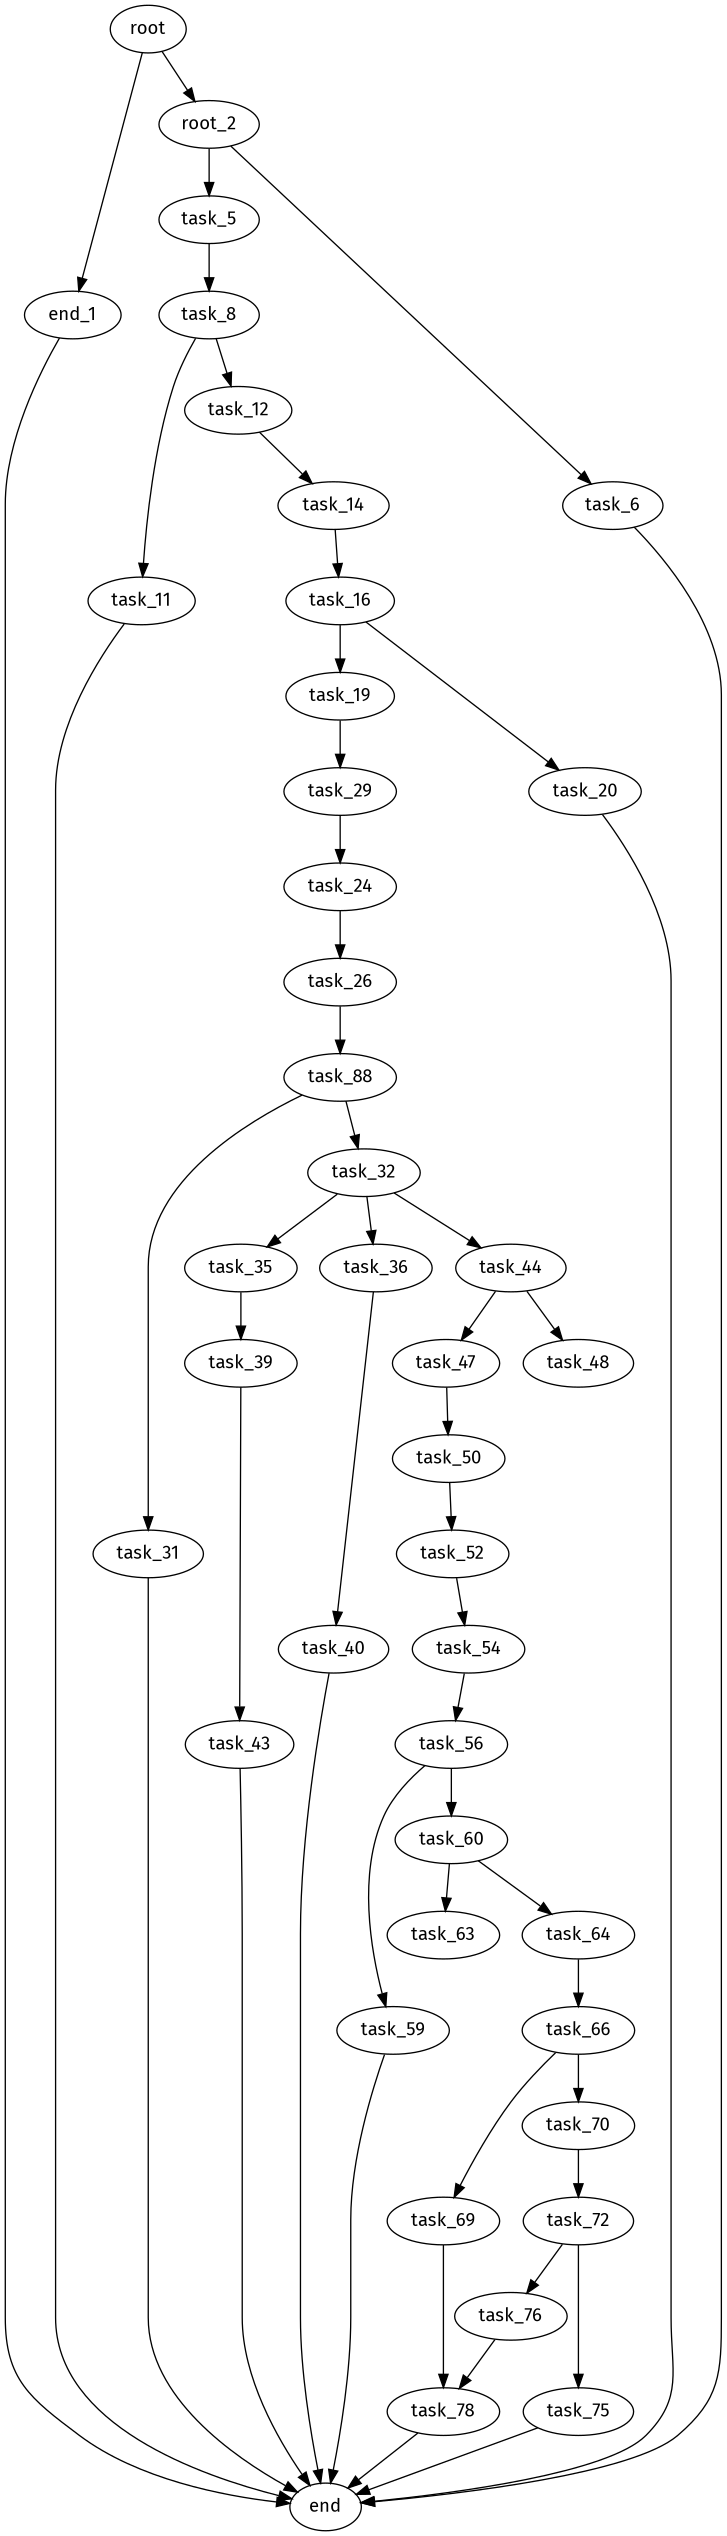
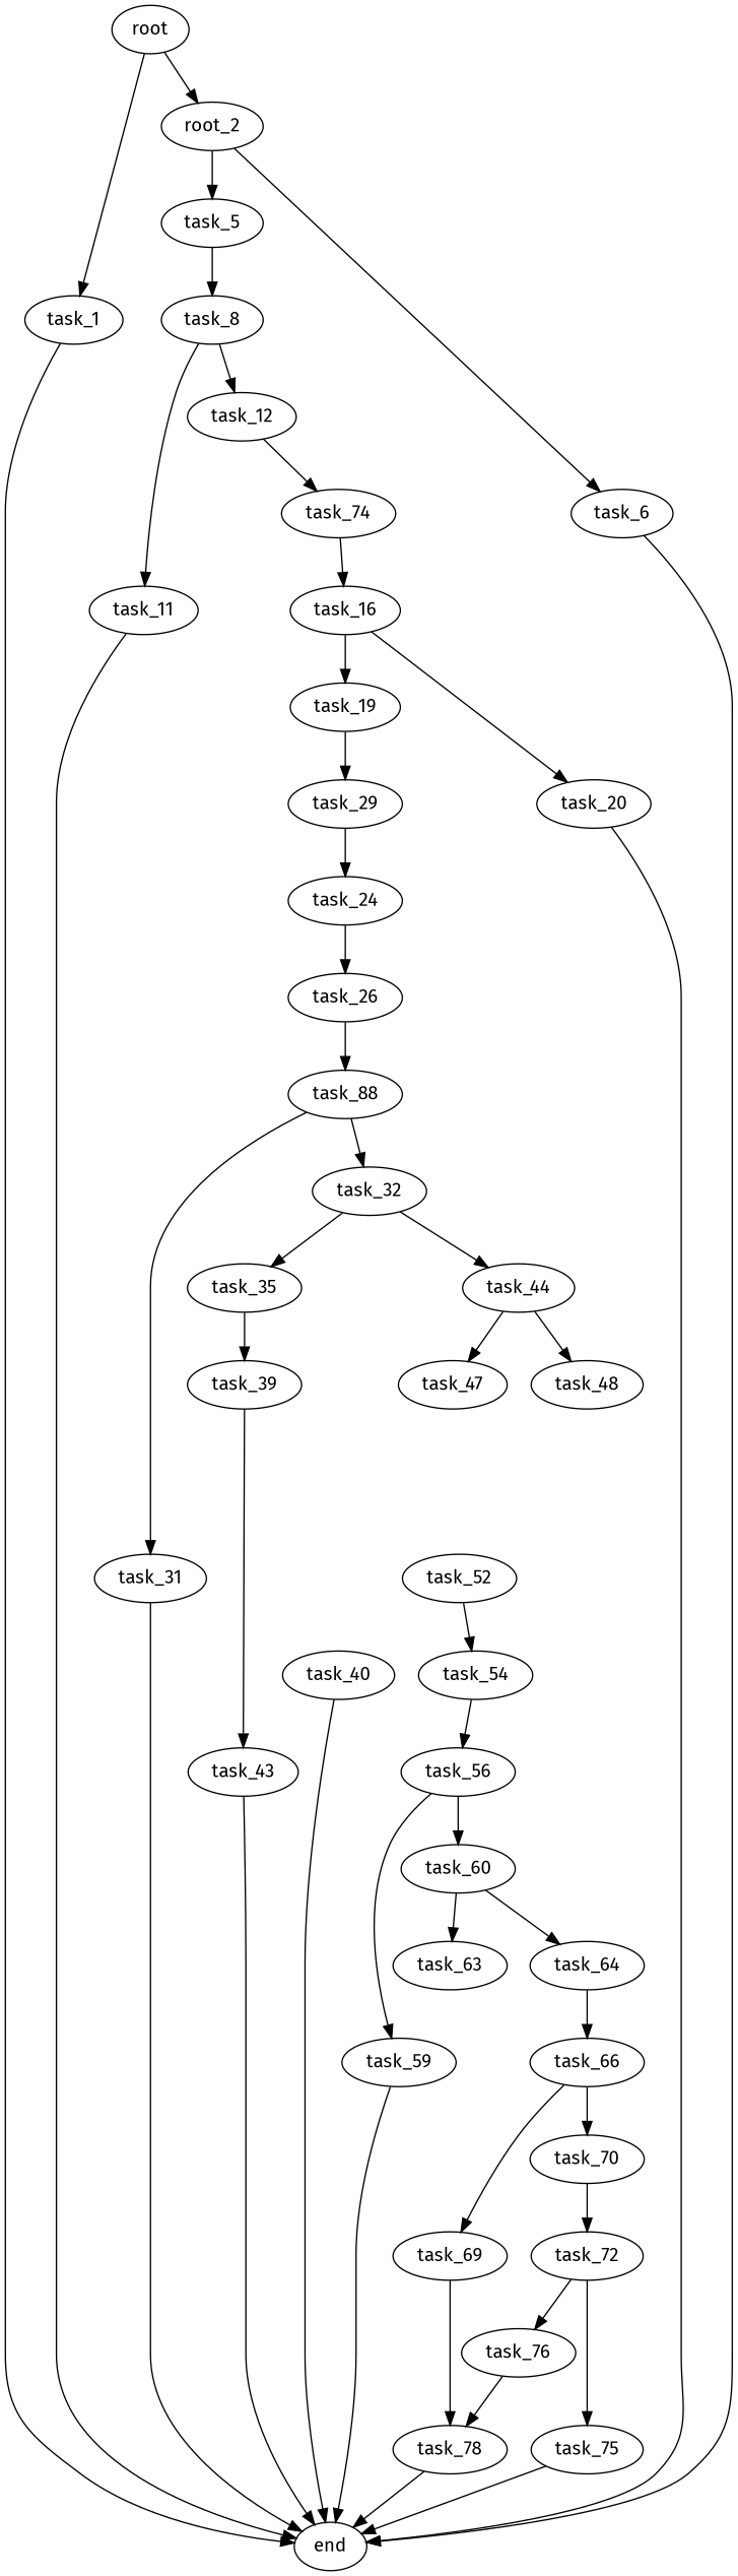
  digraph {
    fontname="Fira Sans"
    node [fontname="Fira Sans"]
    edge [fontname="Fira Sans"]
    root
-   task_1 [label=end_1]
+   task_1
    n3 [label=root_2]
    end
    task_5
    task_6
    task_8
    task_11
    task_12
-   task_14
+   task_14 [label=task_74]
    task_16
    task_19
    task_20
    n14 [label=task_29]
    task_24
    task_26
    n17 [label=task_88]
    task_31
    task_32
    task_35
-   task_36
    task_44
    task_39
    task_40
    task_43
    task_47
    task_48
-   task_50
    task_52
    task_54
    task_56
    task_59
    task_60
    task_63
    task_64
    task_66
    task_69
    task_70
    task_78
    task_72
    task_75
    task_76
    root -> task_1
    root -> n3
    task_1 -> end
    n3 -> task_5
    n3 -> task_6
    task_5 -> task_8
    task_6 -> end
    task_8 -> task_11
    task_8 -> task_12
    task_11 -> end
    task_12 -> task_14
    task_14 -> task_16
    task_16 -> task_19
    task_16 -> task_20
    task_19 -> n14
    task_20 -> end
    n14 -> task_24
    task_24 -> task_26
    task_26 -> n17
    n17 -> task_31
    n17 -> task_32
    task_31 -> end
    task_32 -> task_35
-   task_32 -> task_36
    task_32 -> task_44
    task_35 -> task_39
-   task_36 -> task_40
    task_44 -> task_47
    task_44 -> task_48
    task_39 -> task_43
    task_40 -> end
    task_43 -> end
-   task_47 -> task_50
-   task_50 -> task_52
    task_52 -> task_54
    task_54 -> task_56
    task_56 -> task_59
    task_56 -> task_60
    task_59 -> end
    task_60 -> task_63
    task_60 -> task_64
    task_64 -> task_66
    task_66 -> task_69
    task_66 -> task_70
    task_69 -> task_78
    task_70 -> task_72
    task_78 -> end
    task_72 -> task_75
    task_72 -> task_76
    task_75 -> end
    task_76 -> task_78
  }
